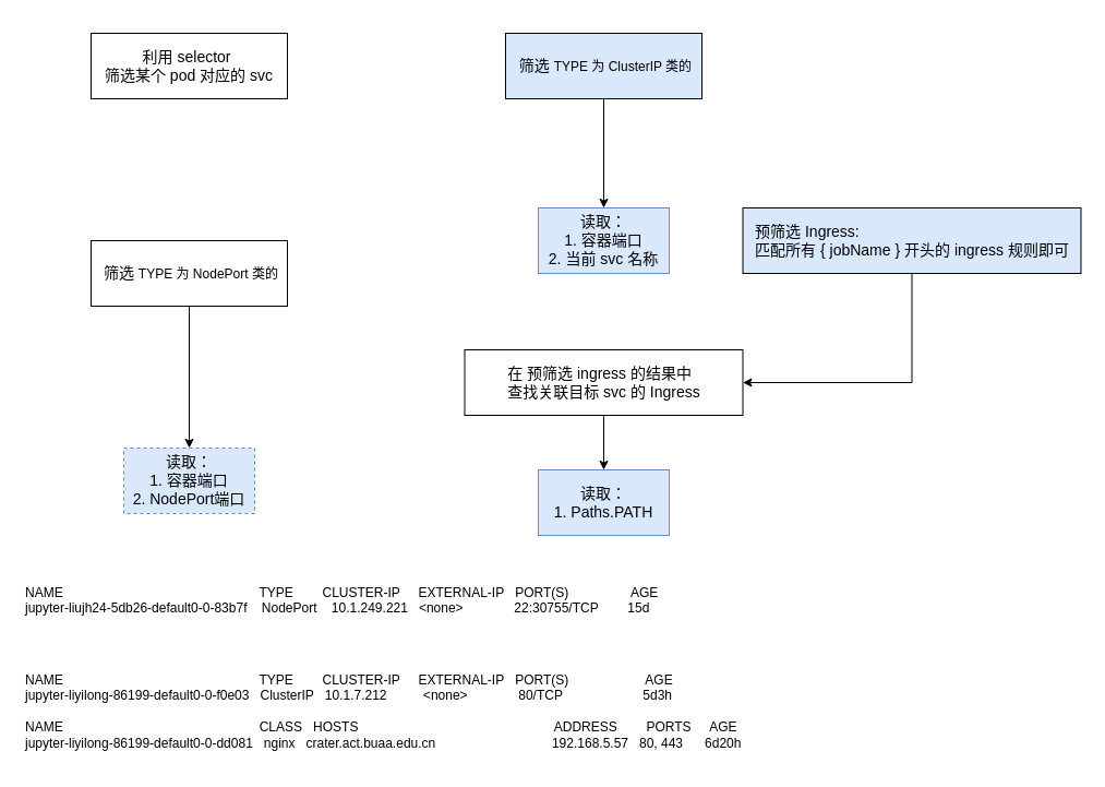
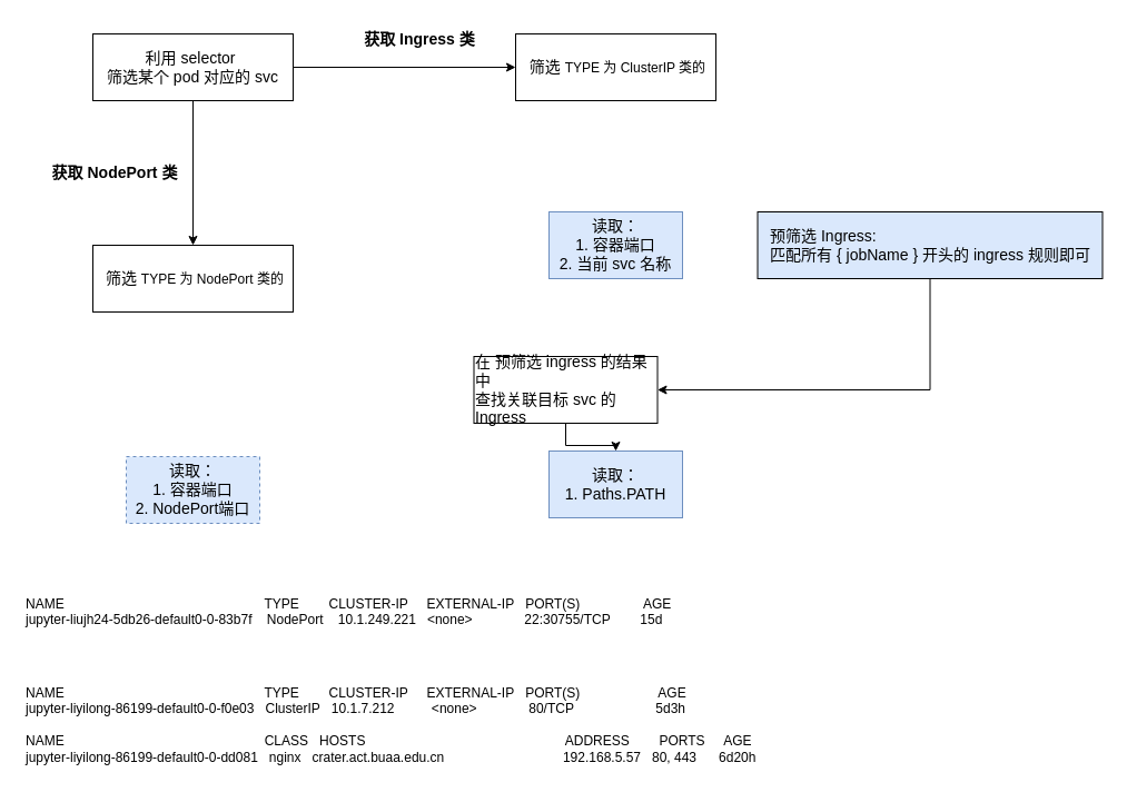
  <mxCell id="0" />
  <mxCell id="1" parent="0" />
+ <mxCell id="2" value="&lt;b&gt;&lt;font style=&quot;font-size: 14px;&quot;&gt;获取 NodePort 类&lt;/font&gt;&lt;/b&gt;" style="text;strokeColor=none;align=center;fillColor=none;html=1;verticalAlign=middle;whiteSpace=wrap;rounded=0;" vertex="1" parent="1"><mxGeometry x="33" y="140" width="140" height="30" as="geometry" /></mxCell>
+ <mxCell id="3" style="edgeStyle=orthogonalEdgeStyle;rounded=0;orthogonalLoop=1;jettySize=auto;html=1;exitX=0.5;exitY=1;exitDx=0;exitDy=0;entryX=0.5;entryY=0;entryDx=0;entryDy=0;" edge="1" parent="1" source="5" target="7"><mxGeometry relative="1" as="geometry" /></mxCell>
+ <mxCell id="4" style="edgeStyle=orthogonalEdgeStyle;rounded=0;orthogonalLoop=1;jettySize=auto;html=1;exitX=1;exitY=0.5;exitDx=0;exitDy=0;entryX=0;entryY=0.5;entryDx=0;entryDy=0;" edge="1" parent="1" source="5" target="13"><mxGeometry relative="1" as="geometry" /></mxCell>
  <mxCell id="5" value="&lt;span style=&quot;font-size: 14px; text-align: left;&quot;&gt;利用 selector&amp;nbsp;&lt;/span&gt;&lt;div&gt;&lt;span style=&quot;font-size: 14px; text-align: left;&quot;&gt;筛选某个 pod 对应的 svc&lt;/span&gt;&lt;/div&gt;" style="rounded=0;whiteSpace=wrap;html=1;" vertex="1" parent="1"><mxGeometry x="83" y="30" width="180" height="60" as="geometry" /></mxCell>
- <mxCell id="6" style="edgeStyle=orthogonalEdgeStyle;rounded=0;orthogonalLoop=1;jettySize=auto;html=1;exitX=0.5;exitY=1;exitDx=0;exitDy=0;entryX=0.5;entryY=0;entryDx=0;entryDy=0;" edge="1" parent="1" source="7" target="8"><mxGeometry relative="1" as="geometry" /></mxCell>
  <mxCell id="7" value="&lt;div style=&quot;text-align: left;&quot;&gt;&lt;span style=&quot;background-color: initial; font-size: 14px;&quot;&gt;&amp;nbsp;筛选&amp;nbsp;&lt;/span&gt;&lt;span style=&quot;background-color: initial;&quot;&gt;TYPE 为 NodePort 类的&lt;/span&gt;&lt;/div&gt;" style="rounded=0;whiteSpace=wrap;html=1;" vertex="1" parent="1"><mxGeometry x="83" y="220" width="180" height="60" as="geometry" /></mxCell>
  <mxCell id="8" value="&lt;font style=&quot;font-size: 14px;&quot;&gt;读取：&lt;/font&gt;&lt;div style=&quot;font-size: 14px;&quot;&gt;&lt;font style=&quot;font-size: 14px;&quot;&gt;1. 容器端口&lt;/font&gt;&lt;/div&gt;&lt;div style=&quot;font-size: 14px;&quot;&gt;&lt;font style=&quot;font-size: 14px;&quot;&gt;2. NodePort端口&lt;/font&gt;&lt;/div&gt;" style="rounded=0;whiteSpace=wrap;html=1;fillColor=#dae8fc;strokeColor=#6c8ebf;dashed=1;" vertex="1" parent="1"><mxGeometry x="113" y="410" width="120" height="60" as="geometry" /></mxCell>
  <mxCell id="9" value="NAME                                                      TYPE        CLUSTER-IP     EXTERNAL-IP   PORT(S)                 AGE&#10;jupyter-liujh24-5db26-default0-0-83b7f    NodePort    10.1.249.221   &lt;none&gt;              22:30755/TCP        15d" style="text;whiteSpace=wrap;" vertex="1" parent="1"><mxGeometry x="20.5" y="529" width="660" height="40" as="geometry" /></mxCell>
  <mxCell id="10" style="edgeStyle=orthogonalEdgeStyle;rounded=0;orthogonalLoop=1;jettySize=auto;html=1;exitX=0.5;exitY=1;exitDx=0;exitDy=0;entryX=1;entryY=0.5;entryDx=0;entryDy=0;" edge="1" parent="1" source="11" target="17"><mxGeometry relative="1" as="geometry" /></mxCell>
  <mxCell id="11" value="&lt;div style=&quot;text-align: left;&quot;&gt;&lt;span style=&quot;background-color: initial; font-size: 14px;&quot;&gt;预筛选 Ingress:&lt;/span&gt;&lt;/div&gt;&lt;div style=&quot;text-align: left;&quot;&gt;&lt;span style=&quot;background-color: initial; font-size: 14px;&quot;&gt;匹配所有 { jobName } 开头的 ingress 规则即可&lt;/span&gt;&lt;/div&gt;" style="rounded=0;whiteSpace=wrap;html=1;fillColor=#dae8fc;" vertex="1" parent="1"><mxGeometry x="680.5" y="190" width="310" height="60" as="geometry" /></mxCell>
- <mxCell id="12" style="edgeStyle=orthogonalEdgeStyle;rounded=0;orthogonalLoop=1;jettySize=auto;html=1;exitX=0.5;exitY=1;exitDx=0;exitDy=0;entryX=0.5;entryY=0;entryDx=0;entryDy=0;" edge="1" parent="1" source="13" target="15"><mxGeometry relative="1" as="geometry" /></mxCell>
- <mxCell id="13" value="&lt;div style=&quot;text-align: left;&quot;&gt;&lt;span style=&quot;background-color: initial; font-size: 14px;&quot;&gt;&amp;nbsp;筛选&amp;nbsp;&lt;/span&gt;&lt;span style=&quot;background-color: initial;&quot;&gt;TYPE 为 ClusterIP 类的&lt;/span&gt;&lt;/div&gt;" style="rounded=0;whiteSpace=wrap;html=1;fillColor=#dae8fc;" vertex="1" parent="1"><mxGeometry x="463" y="30" width="180" height="60" as="geometry" /></mxCell>
+ <mxCell id="13" value="&lt;div style=&quot;text-align: left;&quot;&gt;&lt;span style=&quot;background-color: initial; font-size: 14px;&quot;&gt;&amp;nbsp;筛选&amp;nbsp;&lt;/span&gt;&lt;span style=&quot;background-color: initial;&quot;&gt;TYPE 为 ClusterIP 类的&lt;/span&gt;&lt;/div&gt;" style="rounded=0;whiteSpace=wrap;html=1;" vertex="1" parent="1"><mxGeometry x="463" y="30" width="180" height="60" as="geometry" /></mxCell>
+ <mxCell id="14" value="&lt;b&gt;&lt;font style=&quot;font-size: 14px;&quot;&gt;获取 Ingress 类&lt;/font&gt;&lt;/b&gt;" style="text;strokeColor=none;align=center;fillColor=none;html=1;verticalAlign=middle;whiteSpace=wrap;rounded=0;" vertex="1" parent="1"><mxGeometry x="307" y="20" width="140" height="30" as="geometry" /></mxCell>
  <mxCell id="15" value="&lt;font style=&quot;font-size: 14px;&quot;&gt;读取：&lt;/font&gt;&lt;div style=&quot;font-size: 14px;&quot;&gt;&lt;font style=&quot;font-size: 14px;&quot;&gt;1. 容器端口&lt;/font&gt;&lt;/div&gt;&lt;div style=&quot;font-size: 14px;&quot;&gt;&lt;font style=&quot;font-size: 14px;&quot;&gt;2. 当前 svc 名称&lt;/font&gt;&lt;/div&gt;" style="rounded=0;whiteSpace=wrap;html=1;fillColor=#dae8fc;strokeColor=#6c8ebf;" vertex="1" parent="1"><mxGeometry x="493" y="190" width="120" height="60" as="geometry" /></mxCell>
  <mxCell id="16" style="edgeStyle=orthogonalEdgeStyle;rounded=0;orthogonalLoop=1;jettySize=auto;html=1;exitX=0.5;exitY=1;exitDx=0;exitDy=0;entryX=0.5;entryY=0;entryDx=0;entryDy=0;" edge="1" parent="1" source="17" target="18"><mxGeometry relative="1" as="geometry" /></mxCell>
- <mxCell id="17" value="&lt;div style=&quot;text-align: left; font-size: 14px;&quot;&gt;&lt;div&gt;在 预筛选 ingress 的结果中&amp;nbsp;&lt;/div&gt;&lt;div&gt;查找关联目标 svc 的 Ingress&lt;/div&gt;&lt;/div&gt;" style="rounded=0;whiteSpace=wrap;html=1;" vertex="1" parent="1"><mxGeometry x="425.5" y="320" width="255" height="60" as="geometry" /></mxCell>
- <mxCell id="18" value="&lt;font style=&quot;font-size: 14px;&quot;&gt;读取：&lt;/font&gt;&lt;div style=&quot;font-size: 14px;&quot;&gt;&lt;font style=&quot;font-size: 14px;&quot;&gt;1. Paths.PATH&lt;br&gt;&lt;/font&gt;&lt;/div&gt;" style="rounded=0;whiteSpace=wrap;html=1;fillColor=#dae8fc;strokeColor=#6c8ebf;" vertex="1" parent="1"><mxGeometry x="493" y="430" width="120" height="60" as="geometry" /></mxCell>
+ <mxCell id="17" value="&lt;div style=&quot;text-align: left; font-size: 14px;&quot;&gt;&lt;div&gt;在 预筛选 ingress 的结果中&amp;nbsp;&lt;/div&gt;&lt;div&gt;查找关联目标 svc 的 Ingress&lt;/div&gt;&lt;/div&gt;" style="rounded=0;whiteSpace=wrap;html=1;" vertex="1" parent="1"><mxGeometry x="425.5" y="320" width="165" height="60" as="geometry" /></mxCell>
+ <mxCell id="18" value="&lt;font style=&quot;font-size: 14px;&quot;&gt;读取：&lt;/font&gt;&lt;div style=&quot;font-size: 14px;&quot;&gt;&lt;font style=&quot;font-size: 14px;&quot;&gt;1. Paths.PATH&lt;br&gt;&lt;/font&gt;&lt;/div&gt;" style="rounded=0;whiteSpace=wrap;html=1;fillColor=#dae8fc;strokeColor=#6c8ebf;" vertex="1" parent="1"><mxGeometry x="493" y="405" width="120" height="60" as="geometry" /></mxCell>
  <mxCell id="19" value="NAME                                                      TYPE        CLUSTER-IP     EXTERNAL-IP   PORT(S)                     AGE&#10;jupyter-liyilong-86199-default0-0-f0e03   ClusterIP   10.1.7.212          &lt;none&gt;              80/TCP                      5d3h&#10;&#10;NAME                                                      CLASS   HOSTS                                                      ADDRESS        PORTS     AGE&#10;jupyter-liyilong-86199-default0-0-dd081   nginx   crater.act.buaa.edu.cn                                192.168.5.57   80, 443      6d20h" style="text;whiteSpace=wrap;" vertex="1" parent="1"><mxGeometry x="20.5" y="609" width="740" height="90" as="geometry" /></mxCell>
